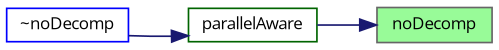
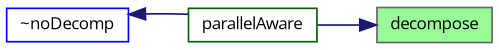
  digraph {
    fontname="Open Sans"
    rankdir=LR
    node [fillcolor=white fontname="Open Sans" fontsize=10 shape=record style=filled]
    edge [color=midnightblue fontname="Open Sans" fontsize=10 labelfontname=Helvetica labelfontsize=10 style=solid]
    n1 [color=blue fontcolor=black height=0.2 label="~noDecomp" width=0.4]
    n2 [color=darkgreen height=0.2 label=parallelAware width=0.4]
-   n3 [color=gray40 fillcolor=palegreen height=0.2 label=noDecomp width=0.4]
-   n1 -> n2
+   n3 [color=gray40 fillcolor=palegreen height=0.2 label=decompose width=0.4]
+   n2 -> n1
    n2 -> n3
  }
